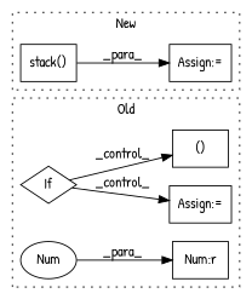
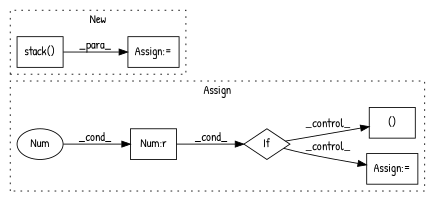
  digraph {
    fontname="Patrick Hand"
    rankdir=LR
    node [a=68 fontname="Patrick Hand" l=3 s=1435 shape=box]
    edge [fontname="Patrick Hand"]
    n1 [a=96 label=If s=1398 shape=diamond]
    n2 [l=8 label="Assign:="]
    n3 [a=40 l=6 label="Num:r" s=1401]
    n4 [a=76 l=1 label=Num s=1406 shape=ellipse]
    n5 [a=54 l=5 label="()"]
    n6 [a=75 l="12,8" label="stack()" s="2390,2413"]
    n7 [label="Assign:=" s=2387]
    subgraph cluster_1 {
-     label=Old
+     label=Assign
      style=dotted
      n1
      n2
      n3
      n4
      n5
    }
    subgraph cluster_2 {
      label=New
      style=dotted
      n6
      n7
    }
    n1 -> n2 [label=_control_]
    n1 -> n5 [label=_control_]
-   n4 -> n3 [label=_para_]
+   n3 -> n1 [label=_cond_]
+   n4 -> n3 [label=_cond_]
    n6 -> n7 [label=_para_]
  }
